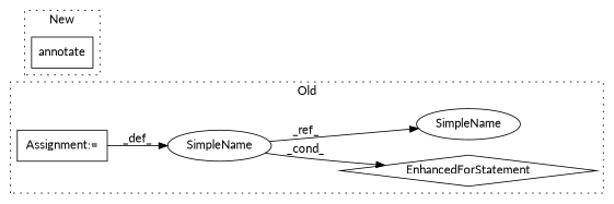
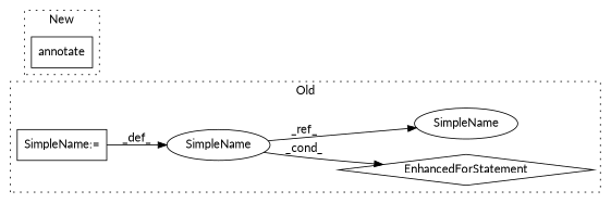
  digraph {
    fontname=Lato
    rankdir=LR
    node [a=42 fontname=Lato l="57,2" s="3400,3476" shape=box]
    edge [fontname=Lato]
    n1 [a=70 label=EnhancedForStatement shape=diamond]
-   n2 [a=7 label="Assignment:="]
+   n2 [a=7 label="SimpleName:="]
    n3 [l=1 label=SimpleName s=3461 shape=ellipse]
    n4 [l=1 label=SimpleName s=3537 shape=ellipse]
    n5 [a=32 l="9,1" label=annotate s="3696,3733"]
    subgraph cluster_1 {
      label=Old
      style=dotted
      n1
      n2
      n3
      n4
    }
    subgraph cluster_2 {
      label=New
      style=dotted
      n5
    }
    n2 -> n3 [label=_def_]
    n3 -> n1 [label=_cond_]
    n3 -> n4 [label=_ref_]
  }
